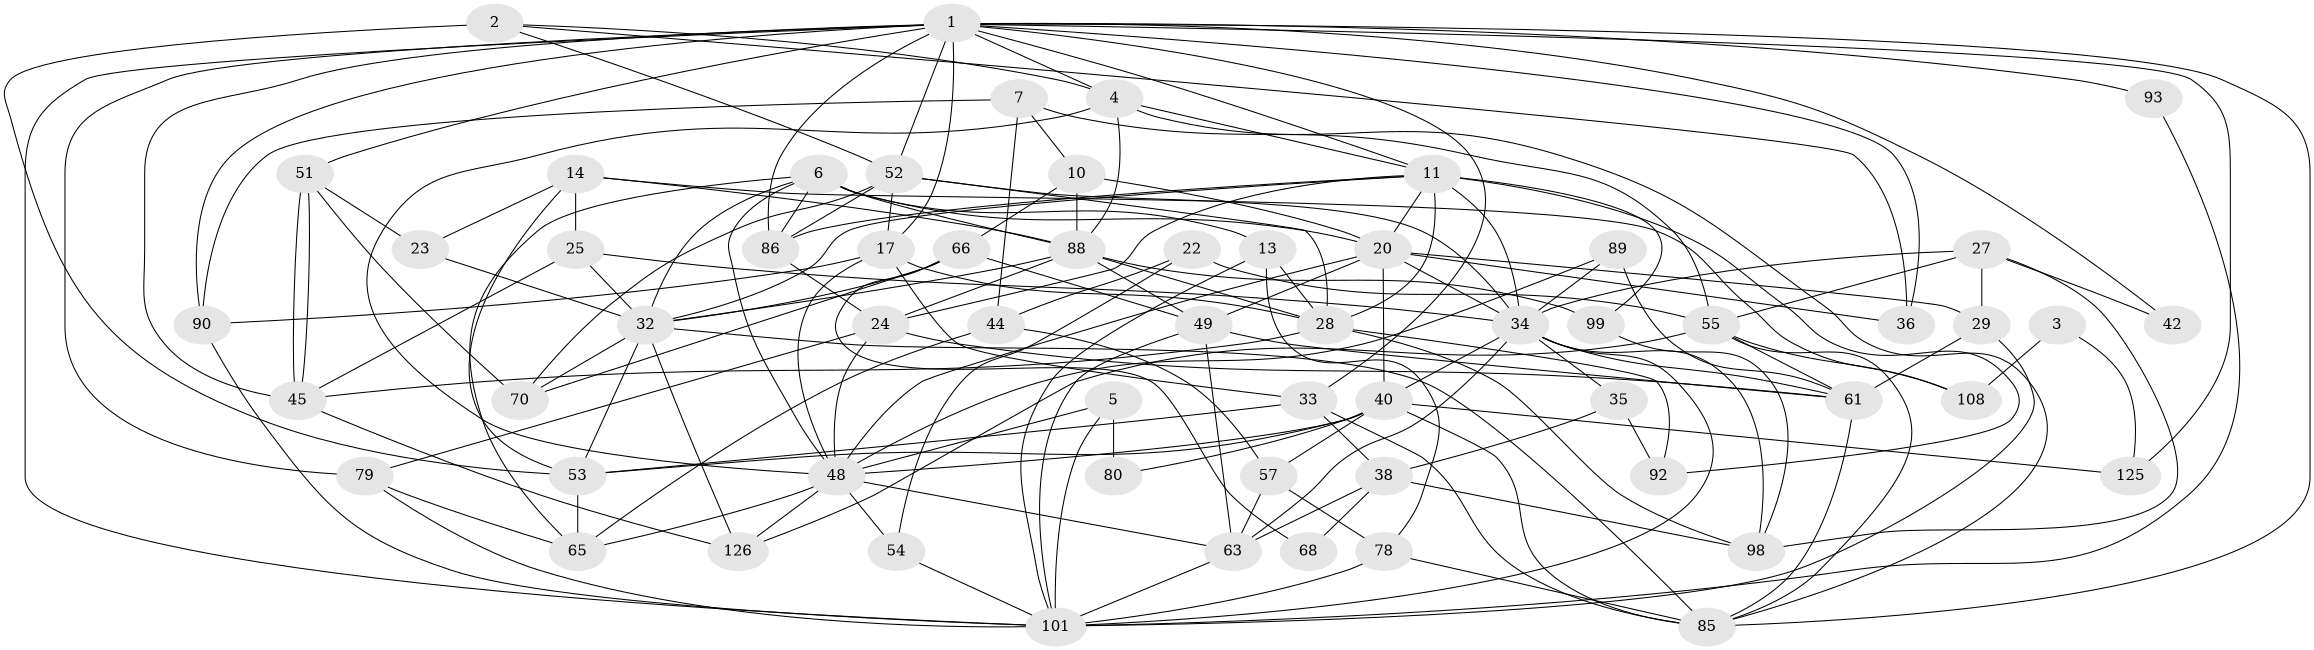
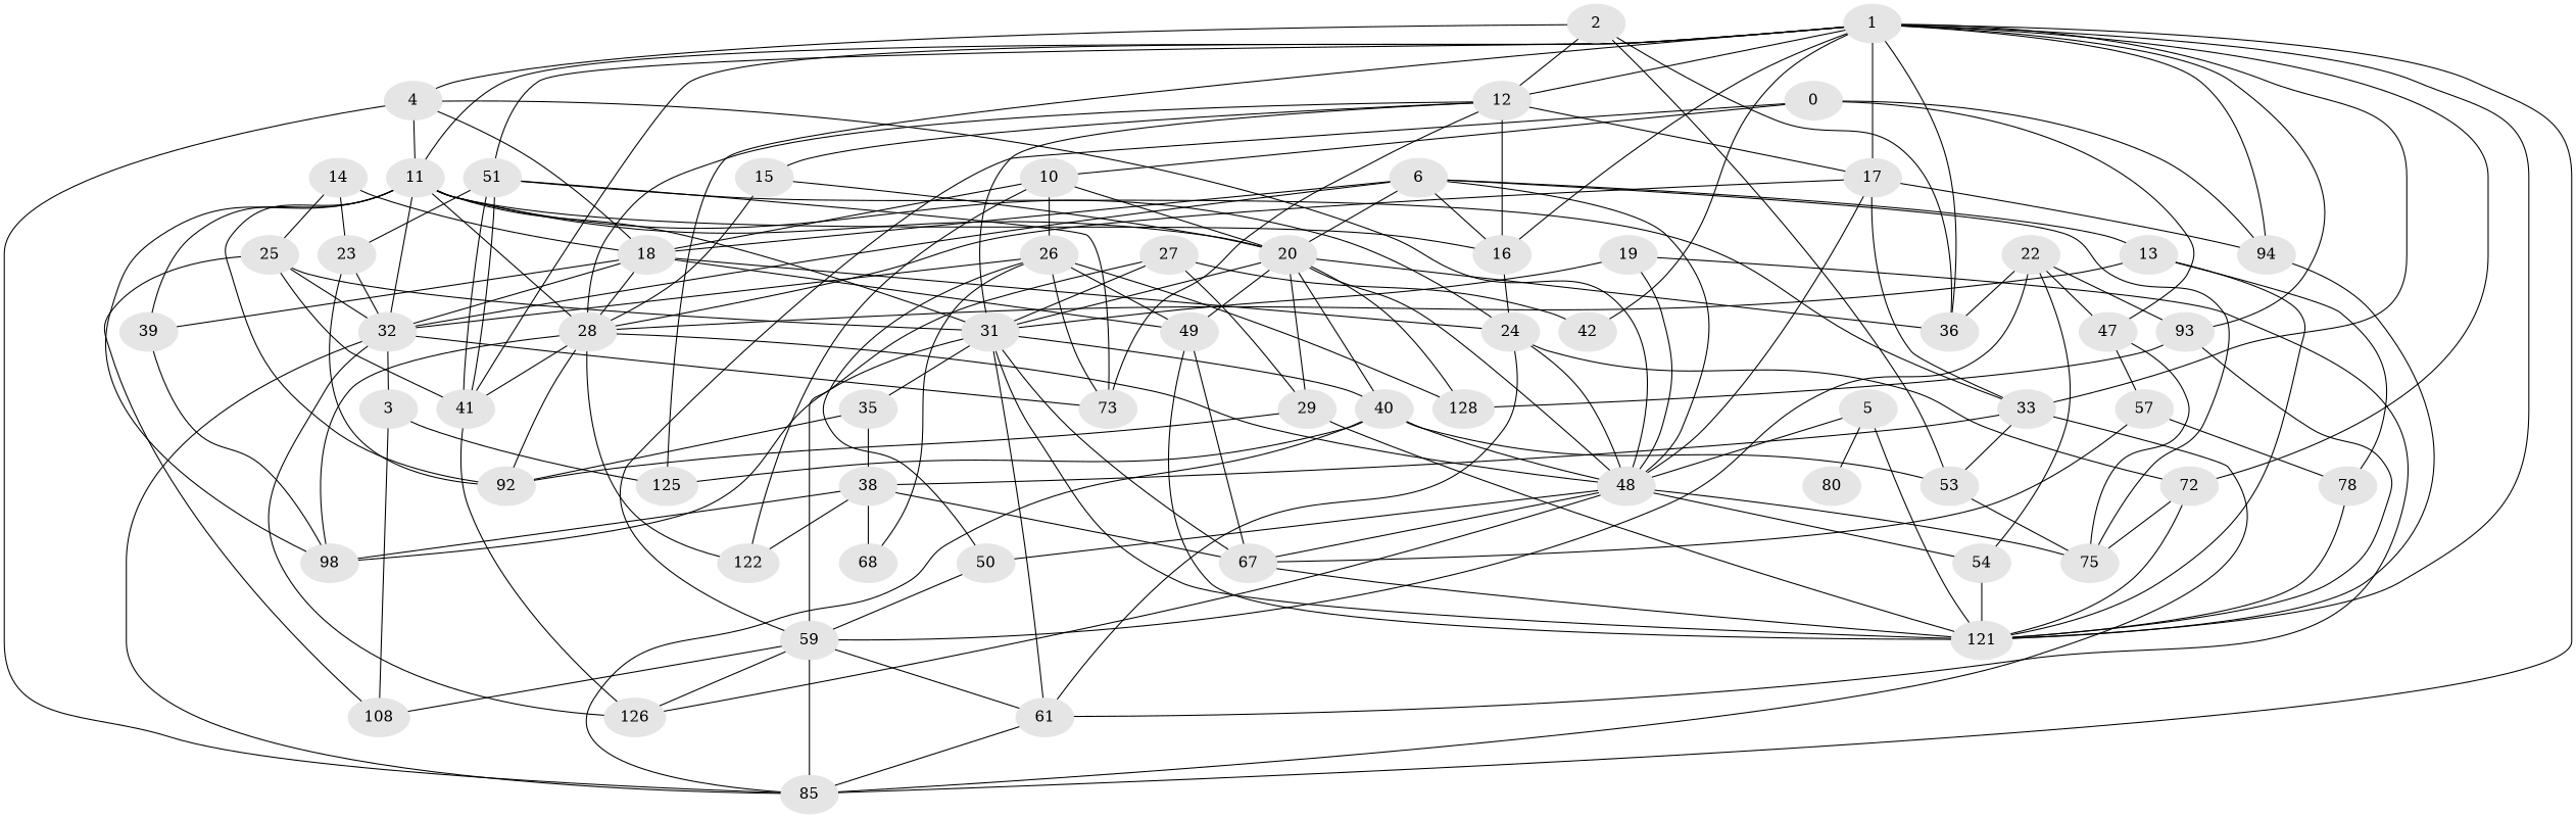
  graph {
    node [color=gray90 style=filled]
    1 [super="+79+97+30+9"]
    4 [super="+129+8+46"]
    11 [super="+65+100+82"]
-   12 [super="+91+102" label=52]
-   16 [label=86]
+   12 [super="+91+102"]
+   16
    17 [super="+106"]
    n7 [label=51]
    33 [super="+120+69"]
    36
    42
-   45 [super="+92"]
-   72 [label=79]
+   45 [super="+92" label=41]
+   72
    85 [super="+99"]
-   90
+   90 [label=94]
    93
-   101 [super="+110+112"]
+   101 [super="+110+112" label=121]
    125
-   18 [super="+43" label=88]
+   18 [super="+43"]
    48 [super="+64+70"]
    20 [super="+89+71"]
    32 [super="+58+41"]
    24 [super="+104+111"]
    28 [super="+83+56"]
-   34 [super="+51+52"]
-   39 [label=99]
+   34 [super="+51+52" label=31]
+   39
    n26 [label=92]
    98
-   73 [label=70]
+   15
+   73
    23
    53 [super="+121+119"]
    38 [super="+107"]
    126
-   75 [label=65]
+   75
+   128
    2
    3
    108
    49 [super="+118+123"]
    54
-   63 [super="+105+124"]
+   50
+   63 [super="+105+124" label=67]
    5
    80
    6 [super="+87+88"]
    13 [super="+60+62"]
    78
    29
    40
-   7 [super="+37"]
+   7 [super="+37" label=0]
    10 [super="+31"]
-   47 [super="+81" label=44]
-   59 [super="+67" label=55]
-   26 [super="+95" label=66]
+   47 [super="+81"]
+   59 [super="+67"]
+   26 [super="+95"]
+   122
    57
    61 [super="+74"]
    68
    35 [super="+115"]
    14
    25
-   19 [label=89]
+   19
    22 [super="+66"]
    27
-   1 -- 4
    1 -- 11 [weight=2]
    1 -- 12 [weight=2]
    1 -- 16
    1 -- 17 [weight=3]
    1 -- n7
    1 -- 33
    1 -- 36
    1 -- 42
    1 -- 45
    1 -- 72
    1 -- 85
    1 -- 90
    1 -- 93
    1 -- 101
    1 -- 125
    4 -- 11
    4 -- 85
    4 -- 18
    4 -- 48
    11 -- 16
    11 -- 20
    11 -- 32
    11 -- 24
    11 -- 28
    11 -- 34
    11 -- 39
    11 -- n26
-   27 -- 98
+   11 -- 98
    12 -- 16
    12 -- 17
    12 -- 28
    12 -- 34
+   12 -- 15
    12 -- 73
    16 -- 24
    17 -- 33
    17 -- 90
    17 -- 48
    17 -- 28
+   n7 -- 33
    n7 -- 45
    n7 -- 45
    n7 -- 73
    n7 -- 23
    33 -- 85
    33 -- 53
    33 -- 38
    45 -- 126
    72 -- 101
    72 -- 75
    90 -- 101
    93 -- 101
+   93 -- 128
    18 -- 32
    18 -- 24
    18 -- 28
    18 -- 39
    18 -- 49
    48 -- 126
    48 -- 75
    48 -- 54
+   48 -- 50
    48 -- 63
    20 -- 36
    20 -- 48
    20 -- 34 [weight=2]
+   20 -- 128
    20 -- 49
    20 -- 29
    20 -- 40
    32 -- 85
    32 -- 73
-   32 -- 53
+   32 -- 3
    32 -- 126
    24 -- 72
    24 -- 48
    24 -- 61
    28 -- 45
+   28 -- 48
    28 -- n26
    28 -- 98
+   28 -- 122
    34 -- 101
    34 -- 98
    34 -- 63 [weight=2]
    34 -- 40
    34 -- 61
    34 -- 35
    39 -- 98
+   15 -- 20
+   15 -- 28
    23 -- 32
+   23 -- n26
    53 -- 75
    38 -- 98
    38 -- 63
+   38 -- 122
    38 -- 68
    2 -- 4
    2 -- 12
    2 -- 36
    2 -- 53
    3 -- 125
    3 -- 108
    49 -- 101
    49 -- 63
-   49 -- 61
    54 -- 101
+   50 -- 59
    63 -- 101
    5 -- 101 [weight=2]
    5 -- 48
    5 -- 80
    6 -- 16
    6 -- 18 [weight=2]
    6 -- 48
    6 -- 20
    6 -- 32
    6 -- 75
    6 -- 13
    13 -- 101
    13 -- 28
    13 -- 78
-   78 -- 85
    78 -- 101
    29 -- 101
-   29 -- 61
+   29 -- n26
    40 -- 85
    40 -- 125
    40 -- 48
    40 -- 53
-   40 -- 80
-   40 -- 57
    7 -- 90
    7 -- 10
    7 -- 47 [weight=2]
    7 -- 59
    10 -- 18
    10 -- 20
    10 -- 26
+   10 -- 122
    47 -- 75
    47 -- 57
    59 -- 85
    59 -- 126
    59 -- 108
    59 -- 61
    26 -- 32
    26 -- 73
+   26 -- 128
    26 -- 49
+   26 -- 50
    26 -- 68
    57 -- 63
    57 -- 78
    61 -- 85
    35 -- n26
    35 -- 38
    14 -- 18
    14 -- 23
-   14 -- 53
-   14 -- 108
+   25 -- 108
    14 -- 25
    25 -- 45
    25 -- 32 [weight=2]
    25 -- 34
    19 -- 48
    19 -- 34
    19 -- 61
+   22 -- 36
+   22 -- 93
    22 -- 54
    22 -- 47
    22 -- 59
    27 -- 42
    27 -- 34
    27 -- 29
    27 -- 59
  }
